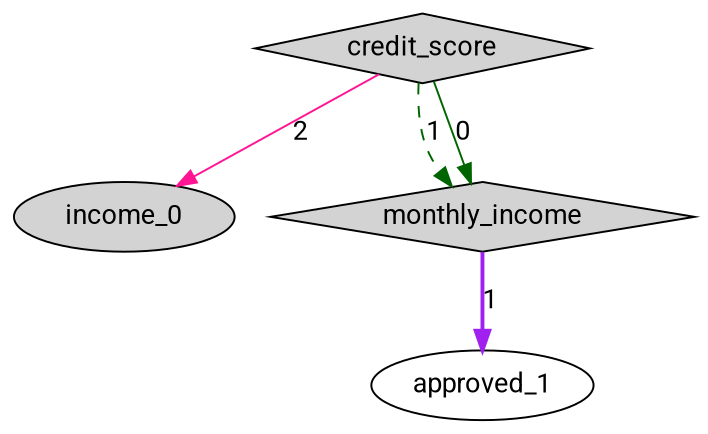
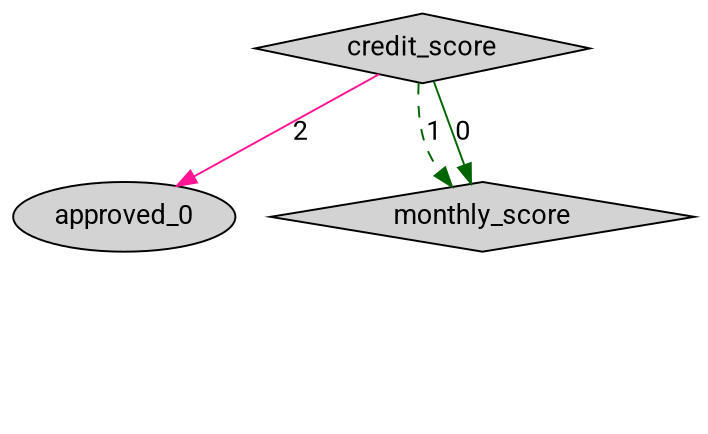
  digraph {
    fontname=Roboto
    node [fillcolor=lightgrey fontname=Roboto style=filled]
    edge [color=darkgreen fontname=Roboto style=solid]
-   n1 [fillcolor=white label=approved_1]
-   n2 [label=income_0]
-   n3 [label=monthly_income shape=diamond]
+   n2 [label=approved_0]
+   n3 [label=monthly_score shape=diamond]
    n4 [label=credit_score shape=diamond]
-   n3 -> n1 [color=purple label=1 style=bold]
    n4 -> n2 [color=deeppink label=2]
    n4 -> n3 [label=1 style=dashed]
    n4 -> n3 [label=0]
  }
